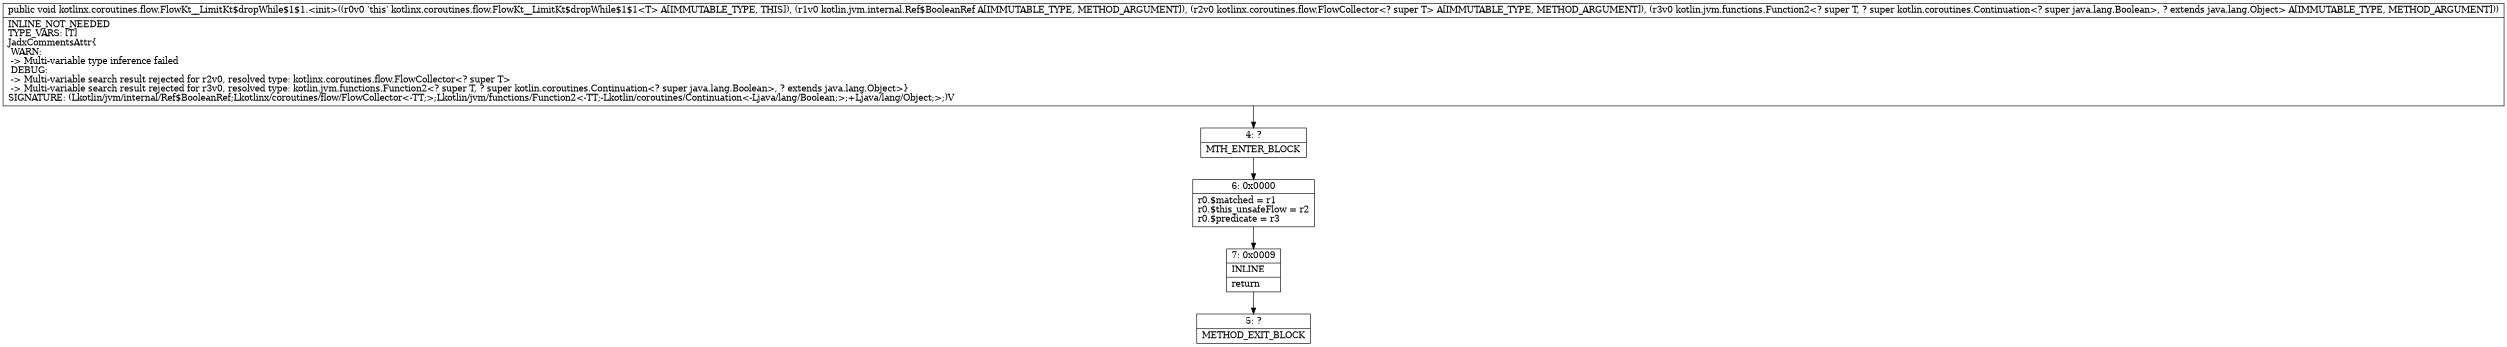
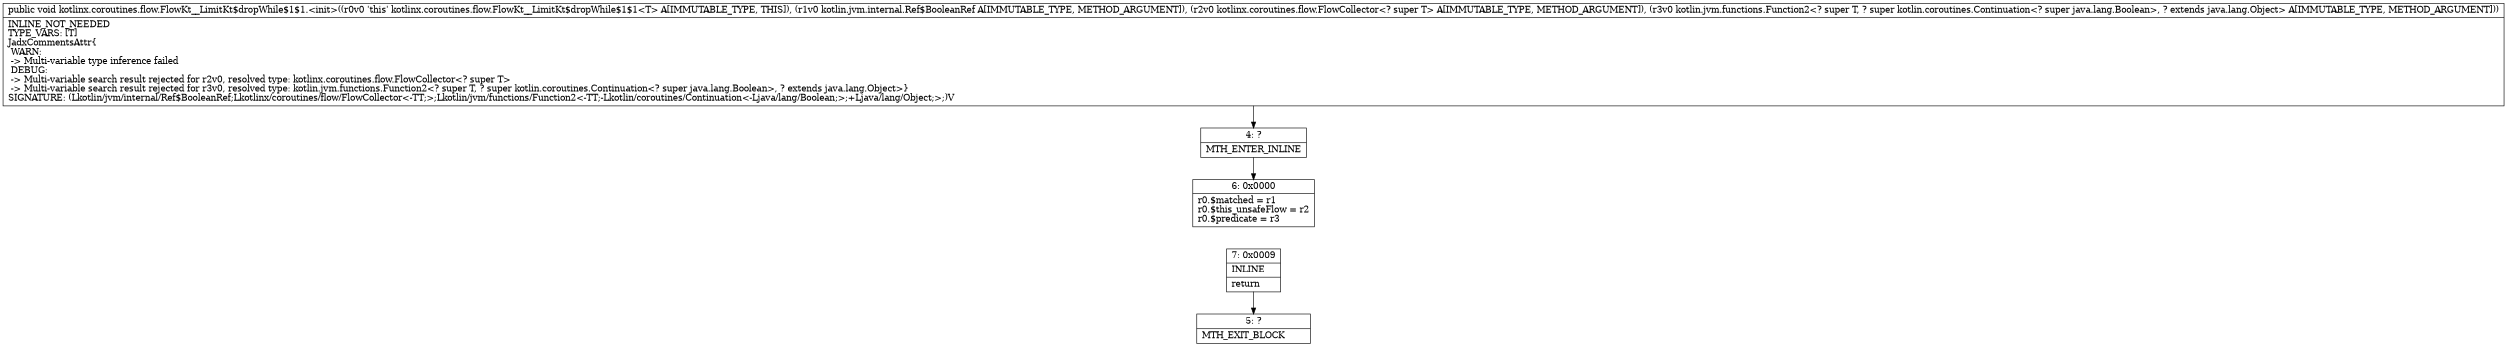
  digraph {
    node [shape=record]
-   n1 [label="{4\:\ ?|MTH_ENTER_BLOCK\l}"]
+   n1 [label="{4\:\ ?|MTH_ENTER_INLINE\l}"]
    n2 [label="{6\:\ 0x0000|r0.$matched = r1\lr0.$this_unsafeFlow = r2\lr0.$predicate = r3\l}"]
    n3 [label="{7\:\ 0x0009|INLINE\l|return\l}"]
-   n4 [label="{5\:\ ?|METHOD_EXIT_BLOCK\l}"]
+   n4 [label="{5\:\ ?|MTH_EXIT_BLOCK\l}"]
    n5 [label="{public void kotlinx.coroutines.flow.FlowKt__LimitKt$dropWhile$1$1.\<init\>((r0v0 'this' kotlinx.coroutines.flow.FlowKt__LimitKt$dropWhile$1$1\<T\> A[IMMUTABLE_TYPE, THIS]), (r1v0 kotlin.jvm.internal.Ref$BooleanRef A[IMMUTABLE_TYPE, METHOD_ARGUMENT]), (r2v0 kotlinx.coroutines.flow.FlowCollector\<? super T\> A[IMMUTABLE_TYPE, METHOD_ARGUMENT]), (r3v0 kotlin.jvm.functions.Function2\<? super T, ? super kotlin.coroutines.Continuation\<? super java.lang.Boolean\>, ? extends java.lang.Object\> A[IMMUTABLE_TYPE, METHOD_ARGUMENT]))  | INLINE_NOT_NEEDED\lTYPE_VARS: [T]\lJadxCommentsAttr\{\l WARN: \l \-\> Multi\-variable type inference failed\l DEBUG: \l \-\> Multi\-variable search result rejected for r2v0, resolved type: kotlinx.coroutines.flow.FlowCollector\<? super T\>\l \-\> Multi\-variable search result rejected for r3v0, resolved type: kotlin.jvm.functions.Function2\<? super T, ? super kotlin.coroutines.Continuation\<? super java.lang.Boolean\>, ? extends java.lang.Object\>\}\lSIGNATURE: (Lkotlin\/jvm\/internal\/Ref$BooleanRef;Lkotlinx\/coroutines\/flow\/FlowCollector\<\-TT;\>;Lkotlin\/jvm\/functions\/Function2\<\-TT;\-Lkotlin\/coroutines\/Continuation\<\-Ljava\/lang\/Boolean;\>;+Ljava\/lang\/Object;\>;)V\l}"]
    n1 -> n2
-   n2 -> n3
    n3 -> n4
    n5 -> n1
  }
